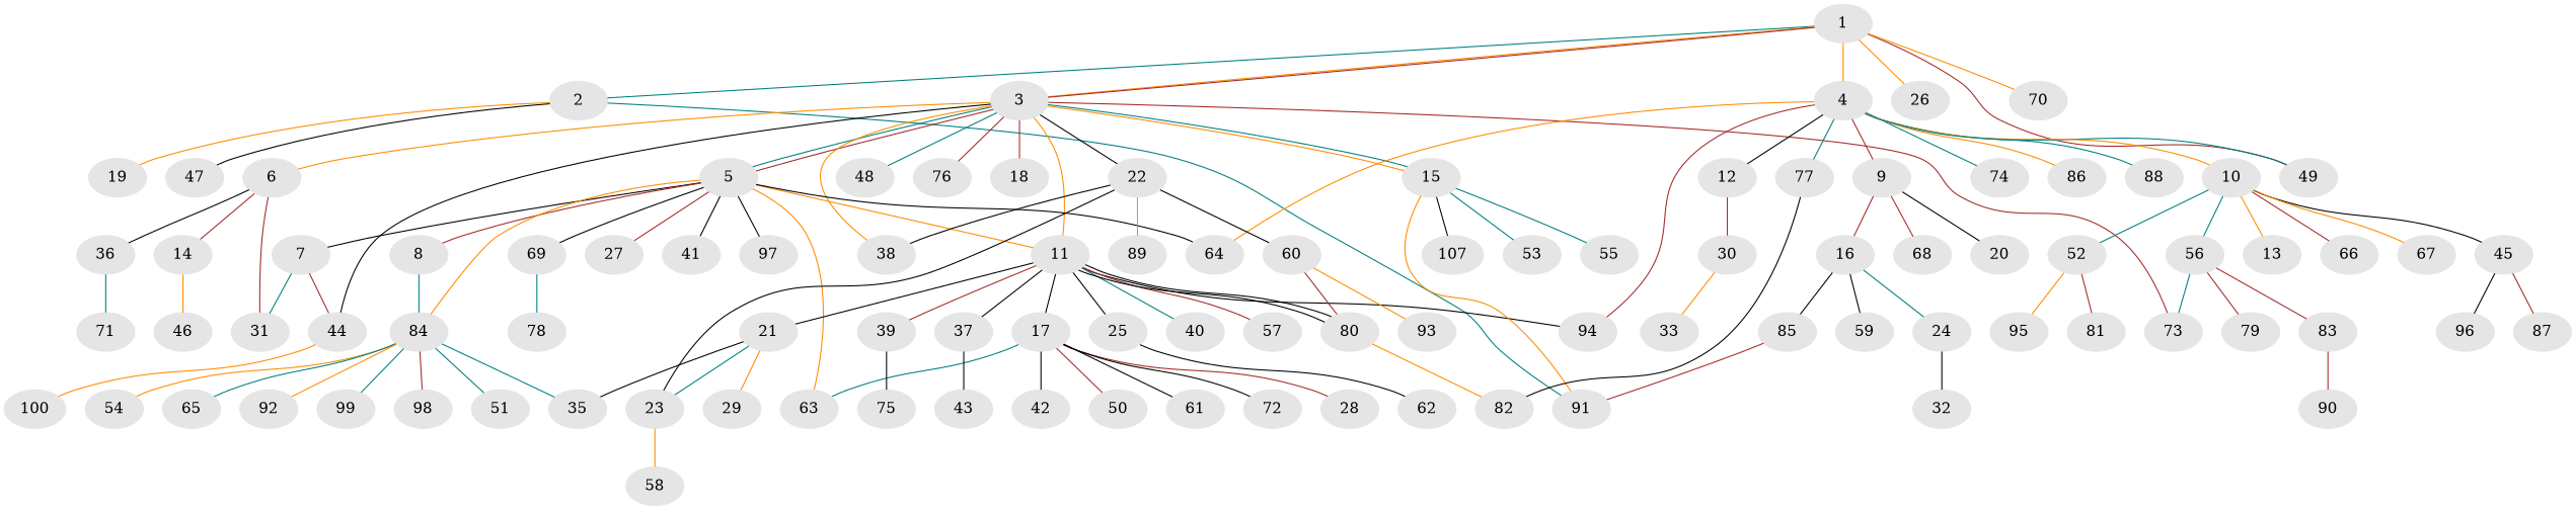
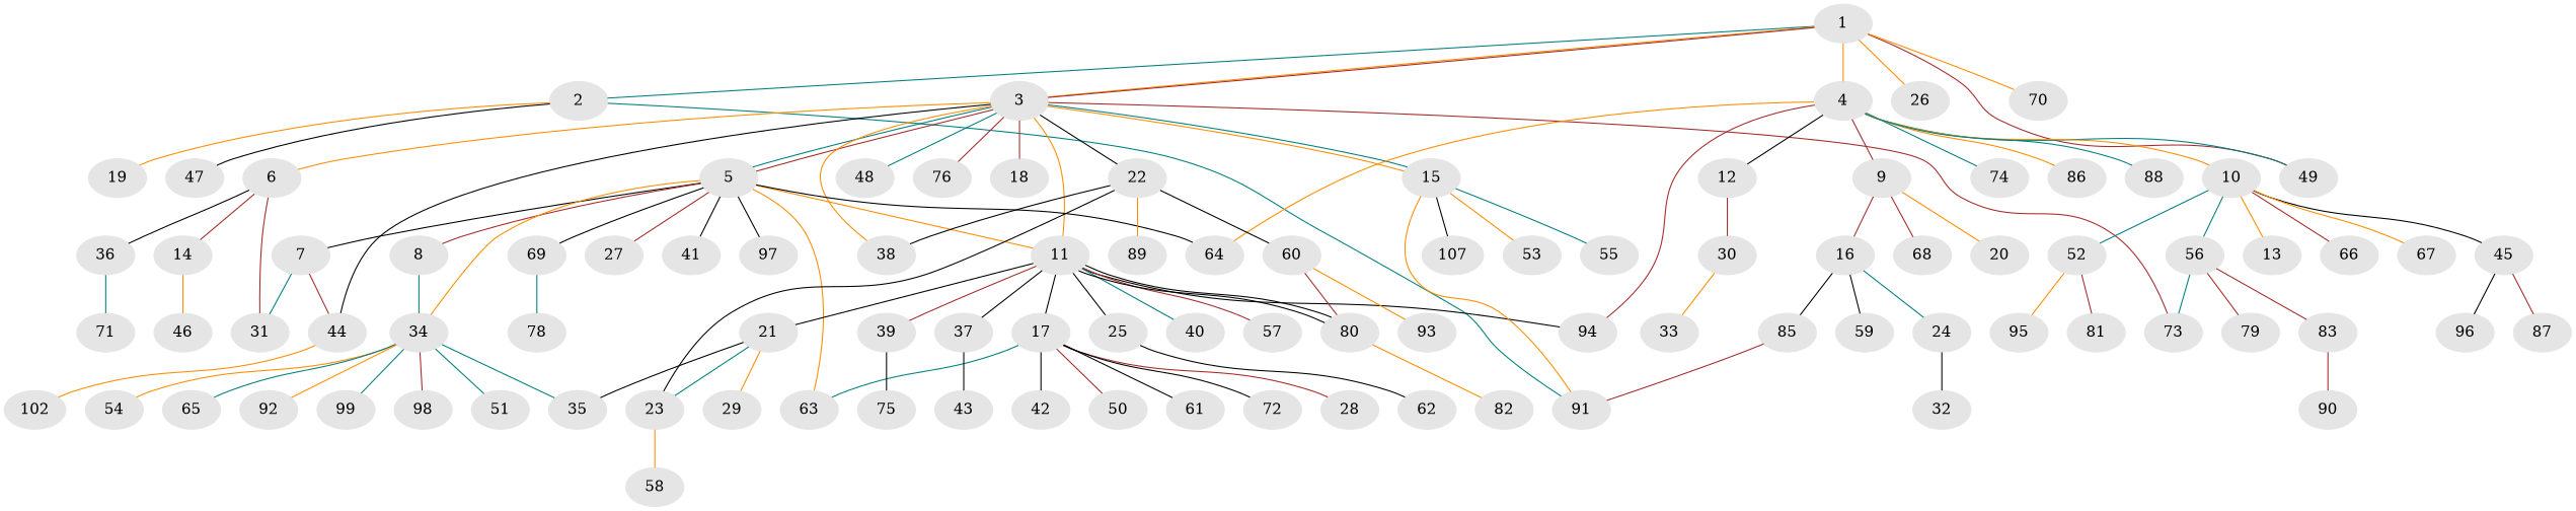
  graph {
    node [color=gray90 style=filled]
    edge [color=black]
    1
    2
    3
    4
    26
    49
    70
    19
    47
    91
    5
    6
    11
    15
    18
    22
    38
    44
    48
    73
    76
    9
    10
    12
    64
    74
-   77
    86
    88
    94
    7
    8
    27
-   34 [label=84]
+   34
    41
    63
    69
    97
    14
    31
    36
    17
    21
    25
    37
    39
    40
    57
    80
    53
    55
    n52 [label=107]
    23
    60
    89
-   100
+   100 [label=102]
    16
    20
    68
    13
    45
    52
    56
    66
    67
    30
    82
    35
    51
    54
    65
    92
    98
    99
    78
    46
    71
    24
    59
    85
    87
    96
    81
    95
    79
    83
    28
    42
    50
    61
    72
    29
    62
    43
    75
    33
    32
    58
    93
    90
    1 -- 2 [color=teal]
    1 -- 3 [color=darkorange]
    1 -- 3 [color=brown]
    1 -- 4 [color=darkorange]
    1 -- 26 [color=darkorange]
    1 -- 49 [color=brown]
    1 -- 70 [color=darkorange]
    2 -- 19 [color=darkorange]
    2 -- 47
    2 -- 91 [color=teal]
    3 -- 5 [color=teal]
    3 -- 5 [color=brown]
    3 -- 6 [color=darkorange]
    3 -- 11 [color=darkorange]
    3 -- 15 [color=darkorange]
    3 -- 15 [color=teal]
    3 -- 18 [color=brown]
    3 -- 22
    3 -- 38 [color=darkorange]
    3 -- 44
    3 -- 48 [color=teal]
    3 -- 73 [color=brown]
    3 -- 76 [color=brown]
    4 -- 49 [color=teal]
    4 -- 9 [color=brown]
    4 -- 10 [color=darkorange]
    4 -- 12
    4 -- 64 [color=darkorange]
    4 -- 74 [color=teal]
-   4 -- 77 [color=teal]
    4 -- 86 [color=darkorange]
    4 -- 88 [color=teal]
    4 -- 94 [color=brown]
    5 -- 11 [color=darkorange]
    5 -- 64
    5 -- 7
    5 -- 8 [color=brown]
    5 -- 27 [color=brown]
    5 -- 34 [color=darkorange]
    5 -- 41
    5 -- 63 [color=darkorange]
    5 -- 69
    5 -- 97
    6 -- 14 [color=brown]
    6 -- 31 [color=brown]
    6 -- 36
    11 -- 94
    11 -- 17
    11 -- 21
    11 -- 25
    11 -- 37
    11 -- 39 [color=brown]
    11 -- 40 [color=teal]
    11 -- 57 [color=brown]
    11 -- 80
    11 -- 80
    15 -- 91 [color=darkorange]
-   15 -- 53 [color=teal]
+   15 -- 53 [color=darkorange]
    15 -- 55 [color=teal]
    15 -- n52
    22 -- 38
    22 -- 23
    22 -- 60
    22 -- 89 [color=darkorange]
    44 -- 100 [color=darkorange]
    9 -- 16 [color=brown]
-   9 -- 20
+   9 -- 20 [color=darkorange]
    9 -- 68 [color=brown]
    10 -- 13 [color=darkorange]
    10 -- 45
    10 -- 52 [color=teal]
    10 -- 56 [color=teal]
    10 -- 66 [color=brown]
    10 -- 67 [color=darkorange]
    12 -- 30 [color=brown]
-   77 -- 82
    7 -- 44 [color=brown]
    7 -- 31 [color=teal]
    8 -- 34 [color=teal]
    34 -- 35 [color=teal]
    34 -- 51 [color=teal]
    34 -- 54 [color=darkorange]
    34 -- 65 [color=teal]
    34 -- 92 [color=darkorange]
    34 -- 98 [color=brown]
    34 -- 99 [color=teal]
    69 -- 78 [color=teal]
    14 -- 46 [color=darkorange]
    36 -- 71 [color=teal]
    17 -- 63 [color=teal]
    17 -- 28 [color=brown]
    17 -- 42
    17 -- 50 [color=brown]
    17 -- 61
    17 -- 72
    21 -- 23 [color=teal]
    21 -- 35
    21 -- 29 [color=darkorange]
    25 -- 62
    37 -- 43
    39 -- 75
    80 -- 82 [color=darkorange]
    23 -- 58 [color=darkorange]
    60 -- 80 [color=brown]
    60 -- 93 [color=darkorange]
    16 -- 24 [color=teal]
    16 -- 59
    16 -- 85
    45 -- 87 [color=brown]
    45 -- 96
    52 -- 81 [color=brown]
    52 -- 95 [color=darkorange]
    56 -- 73 [color=teal]
    56 -- 79 [color=brown]
    56 -- 83 [color=brown]
    30 -- 33 [color=darkorange]
    24 -- 32
    85 -- 91 [color=brown]
    83 -- 90 [color=brown]
  }
